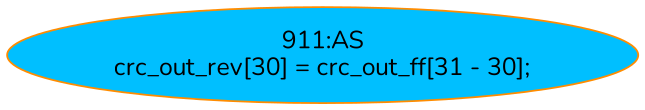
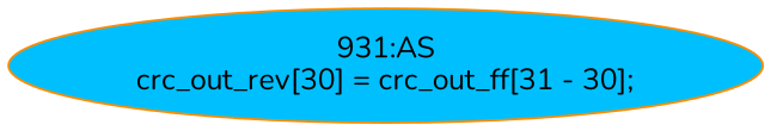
  strict digraph {
    fontname=Nunito
-   n1 [ast="<pyverilog.vparser.ast.Assign object at 0x7f01261e9410>" def_var="['crc_out_rev']" fillcolor=deepskyblue label="911:AS\ncrc_out_rev[30] = crc_out_ff[31 - 30];" statements="[]" style=filled typ=Assign use_var="['crc_out_ff']" color=darkorange fontname=Nunito]
+   n1 [ast="<pyverilog.vparser.ast.Assign object at 0x7f01261e9410>" def_var="['crc_out_rev']" fillcolor=deepskyblue label="931:AS\ncrc_out_rev[30] = crc_out_ff[31 - 30];" statements="[]" style=filled typ=Assign use_var="['crc_out_ff']" color=darkorange fontname=Nunito]
  }
